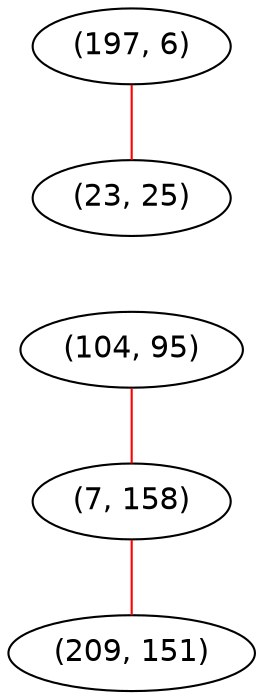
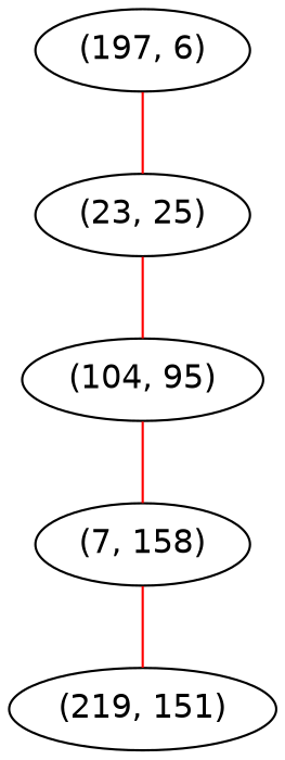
  graph {
    fontname="DejaVu Sans"
    node [fontname="DejaVu Sans"]
    edge [color=red fontname="DejaVu Sans" weight=1]
    n1 [label="(23, 25)"]
    "(104, 95)"
    "(197, 6)"
    "(7, 158)"
-   "(209, 151)"
+   "(209, 151)" [label="(219, 151)"]
+   n1 -- "(104, 95)"
    "(104, 95)" -- "(7, 158)"
    "(197, 6)" -- n1
    "(7, 158)" -- "(209, 151)"
  }
